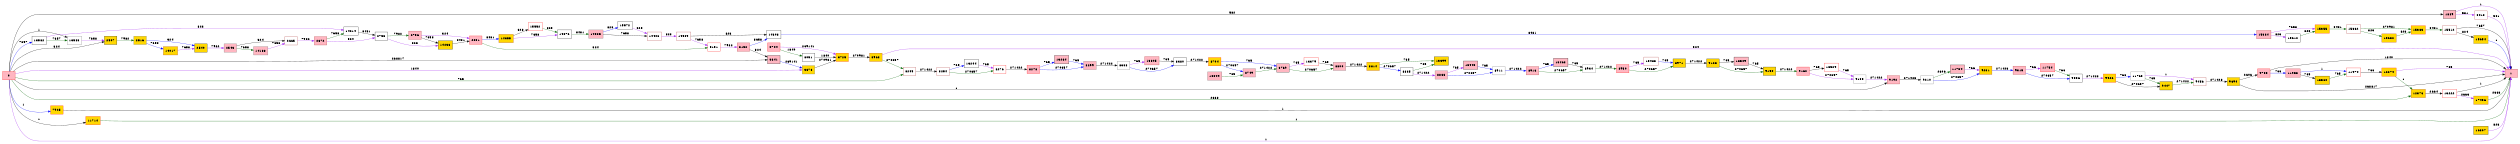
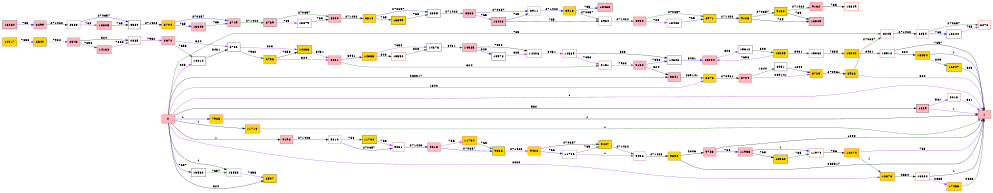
  digraph {
    rankdir=LR
    node [color=black fillcolor=white shape=rectangle style=filled]
    edge [color=black]
    1889 [fillcolor=lightpink]
    1 [color=brown fillcolor=lightpink]
    8018 [color=brown]
    2507 [fillcolor=gold]
-   2516 [color=gray40 fillcolor=gold]
    2540 [fillcolor=gold]
    14017 [color=brown fillcolor=gold]
    2543 [color=gray40 fillcolor=lightpink]
    2665 [color=brown]
    14138 [color=gray40 fillcolor=lightpink]
    2672 [color=brown fillcolor=lightpink]
    2753
    14214
-   2756 [color=brown fillcolor=lightpink]
+   2756 [color=brown fillcolor=gold]
    14236 [fillcolor=gold]
    2831 [color=red fillcolor=lightpink]
    3151 [color=red]
    14355 [color=brown fillcolor=gold]
    3152 [color=brown fillcolor=lightpink]
    14376
    15552 [color=red]
    3641 [fillcolor=lightpink]
    14608
    14385 [color=gray40 fillcolor=lightpink]
    3678 [color=gray40 fillcolor=gold]
    15334 [color=brown fillcolor=lightpink]
    3704 [color=red fillcolor=lightpink]
    15355 [color=red fillcolor=gold]
    15612
    3725 [color=red fillcolor=gold]
    8051
    3963 [color=brown fillcolor=gold]
    8245 [color=brown]
    8254 [color=brown]
    8276 [color=red]
    13244
    7925 [color=red fillcolor=gold]
-   8278 [color=red fillcolor=lightpink]
    8299 [color=gray40 fillcolor=lightpink]
    13264 [fillcolor=lightpink]
    8338 [color=gray40]
    8380
    13305 [color=brown fillcolor=lightpink]
    8704 [color=red fillcolor=gold]
    8749 [color=gray40 fillcolor=lightpink]
    13349 [color=gray40 fillcolor=lightpink]
    8769 [fillcolor=lightpink]
    8800 [color=gray40 fillcolor=lightpink]
    13379 [color=red]
    8814 [color=brown fillcolor=gold]
    8835
    13399 [fillcolor=gold]
    8866 [color=gray40 fillcolor=lightpink]
    8911 [color=gray40]
    13443 [fillcolor=lightpink]
-   8913 [color=brown fillcolor=lightpink]
+   8913 [color=brown fillcolor=gold]
    8934 [color=gray40]
    13463 [fillcolor=lightpink]
    8950 [color=red fillcolor=lightpink]
    8971 [fillcolor=gold]
    13483 [color=brown]
    9123 [fillcolor=gold]
    9150 [fillcolor=gold]
    13509 [fillcolor=lightpink]
    9162 [color=red fillcolor=lightpink]
-   9183 [color=gray40]
    13529 [color=red]
    9192 [color=brown fillcolor=lightpink]
    9210 [color=gray40]
-   9231 [color=brown fillcolor=gold]
-   11734 [fillcolor=lightpink]
+   9231 [color=brown]
+   11734 [fillcolor=gold]
    9315 [color=brown fillcolor=lightpink]
-   9336
-   11754 [color=red fillcolor=lightpink]
+   9336 [fillcolor=gold]
+   11754 [color=red fillcolor=gold]
    9426 [color=red fillcolor=gold]
    9447 [fillcolor=gold]
    11763 [color=gray40]
    9456 [color=brown]
    9694 [color=gray40 fillcolor=gold]
    9733 [color=red fillcolor=lightpink]
    11953 [color=brown fillcolor=lightpink]
    11974 [color=red]
    13560 [fillcolor=gold]
    12274 [color=red fillcolor=gold]
    11714 [color=red fillcolor=gold]
    12376 [color=brown fillcolor=gold]
    13222 [color=red]
    17456 [color=brown fillcolor=gold]
    13583 [color=gray40]
    13582
    14406 [color=brown]
    15572
    14589 [color=brown]
    15362 [color=brown]
    15383 [color=red fillcolor=gold]
-   15632 [color=brown fillcolor=gold]
    15512 [color=brown]
    15654 [color=gray40 fillcolor=gold]
    16307 [fillcolor=gold]
    0 [color=red fillcolor=lightpink]
    1889 -> 1 [color=purple label=1]
    1889 -> 8018 [color=purple label=581]
    8018 -> 1 [color=purple label=581]
-   2507 -> 2516 [color=darkgreen label=7982]
-   2516 -> 2540 [color=blue label=324]
-   2516 -> 14017 [color=blue label=7658]
    2540 -> 2543 [color=purple label=7982]
    14017 -> 2540 [color=purple label=7658]
    2543 -> 2665 [label=324]
    2543 -> 14138 [color=darkgreen label=7658]
    2665 -> 2672 [color=purple label=7982]
    14138 -> 2665 [color=purple label=7658]
    2672 -> 2753 [color=purple label=324]
    2672 -> 14214 [color=darkgreen label=7658]
    2753 -> 2756 [color=darkgreen label=7982]
    2753 -> 14236 [color=purple label=823]
    14214 -> 2753 [label=8481]
    2756 -> 14236 [label=7658]
    2756 -> 2831 [color=purple label=324]
-   14236 -> 2831 [label=8481]
+   14236 -> 2831 [color=purple label=8481]
    2831 -> 3151 [color=darkgreen label=324]
    2831 -> 14355 [color=blue label=8481]
    3151 -> 3152 [color=purple label=7982]
    14355 -> 14376 [color=purple label=7658]
    14355 -> 15552 [label=823]
    3152 -> 3641 [label=324]
-   3152 -> 14608 [color=blue label=8658]
+   3152 -> 14608 [color=blue label=7658]
    14376 -> 14385 [color=darkgreen label=8481]
    15552 -> 14376 [color=darkgreen label=823]
-   3641 -> 3678 [color=blue label=269141]
+   3641 -> 3678 [color=darkgreen label=269141]
    14608 -> 15334 [color=blue label=8481]
    14385 -> 14406 [label=7658]
    14385 -> 15572 [color=blue label=823]
-   3678 -> 3725 [label=270981]
-   15334 -> 15355 [color=purple label=7658]
+   3678 -> 3704 [label=270981]
+   15355 -> 15334 [color=purple label=7658]
    15334 -> 15612 [color=purple label=823]
    3704 -> 3725 [color=purple label=269141]
    3704 -> 8051 [color=darkgreen label=1840]
    15355 -> 15362 [color=darkgreen label=8481]
    15612 -> 15355 [color=darkgreen label=823]
    3725 -> 3963 [label=270981]
    8051 -> 3725 [label=1840]
    3963 -> 1 [color=purple label=324]
    3963 -> 8245 [color=darkgreen label=270657]
    8245 -> 8254 [label=271422]
    8254 -> 8276 [color=darkgreen label=270657]
    8254 -> 13244 [color=blue label=765]
-   8276 -> 8278 [label=271422]
    13244 -> 8276 [color=purple label=765]
    7925 -> 1 [label=1]
-   8278 -> 8299 [color=blue label=270657]
-   8278 -> 13264 [color=blue label=765]
    8299 -> 8338 [label=271422]
    13264 -> 8299 [color=blue label=765]
    8338 -> 8380 [color=blue label=270657]
    8338 -> 13305 [color=purple label=765]
    8380 -> 8704 [label=271422]
    13305 -> 8380 [label=765]
    8704 -> 8749 [color=blue label=270657]
-   8704 -> 8769 [color=blue label=765]
+   8704 -> 13349 [color=blue label=765]
    8749 -> 8769 [color=darkgreen label=271422]
    13349 -> 8749 [color=darkgreen label=765]
    8769 -> 8800 [color=darkgreen label=270657]
    8769 -> 13379 [color=purple label=765]
    8800 -> 8814 [label=271422]
    13379 -> 8800 [label=765]
    8814 -> 8835 [color=blue label=270657]
    8814 -> 13399 [color=darkgreen label=765]
    8835 -> 8866 [color=purple label=271422]
-   8835 -> 13399 [color=darkgreen label=765]
+   13399 -> 8835 [color=darkgreen label=765]
    8866 -> 8911 [color=blue label=270657]
    8866 -> 13443 [color=purple label=765]
    8911 -> 8913 [color=blue label=271422]
    13443 -> 8911 [color=blue label=765]
    8913 -> 8934 [color=darkgreen label=270657]
    8913 -> 13463 [color=blue label=765]
    8934 -> 8950 [color=darkgreen label=271422]
-   13463 -> 8934 [label=765]
+   13443 -> 8934 [label=765]
    8950 -> 8971 [color=darkgreen label=270657]
    8950 -> 13483 [color=purple label=765]
    8971 -> 9123 [label=271422]
    13483 -> 8971 [color=blue label=765]
    9123 -> 9150 [color=darkgreen label=270657]
    9123 -> 13509 [label=765]
    9150 -> 9162 [color=darkgreen label=271422]
-   13509 -> 9150 [label=765]
-   9162 -> 9183 [color=purple label=270657]
+   9150 -> 13509 [label=765]
    9162 -> 13529 [label=765]
-   9183 -> 9192 [color=purple label=271422]
-   13529 -> 9183 [color=purple label=765]
    9192 -> 9210 [label=271423]
    9210 -> 9231 [color=blue label=270657]
-   9210 -> 11734 [color=darkgreen label=2606]
+   9210 -> 11734 [color=darkgreen label=766]
    9231 -> 9315 [color=blue label=271423]
    11734 -> 9231 [color=purple label=766]
    9315 -> 9336 [color=blue label=270657]
    9315 -> 11754 [color=purple label=766]
    9336 -> 9426 [color=purple label=271423]
    11754 -> 9336 [color=darkgreen label=766]
    9426 -> 9447 [label=270657]
    9426 -> 11763 [color=blue label=766]
    9447 -> 9456 [color=darkgreen label=271422]
    11763 -> 9447 [color=darkgreen label=765]
    11763 -> 9456 [color=purple label=1]
    9456 -> 9694 [label=271423]
    9694 -> 1 [label=268817]
    9694 -> 9733 [label=2606]
    9733 -> 1 [label=1840]
    9733 -> 11953 [color=blue label=766]
    11953 -> 11974 [color=blue label=1]
    11953 -> 13560 [label=765]
    11974 -> 12274 [label=766]
    13560 -> 11974 [color=darkgreen label=765]
    12274 -> 1 [color=purple label=765]
    12274 -> 12376 [color=darkgreen label=1]
    11714 -> 1 [color=darkgreen label=1]
    12376 -> 13222 [label=2664]
    13222 -> 1 [label=1]
    13222 -> 17456 [color=purple label=2663]
    17456 -> 1 [color=darkgreen label=2663]
    13583 -> 2507 [color=purple label=7658]
    13582 -> 13583 [color=darkgreen label=7657]
-   14406 -> 14589 [color=purple label=823]
+   14406 -> 14589 [color=purple label=8481]
    15572 -> 14406 [color=purple label=823]
    14589 -> 3151 [color=purple label=7658]
    14589 -> 14608 [label=823]
-   15362 -> 15383 [color=darkgreen label=270981]
-   15362 -> 15632 [color=darkgreen label=823]
+   15362 -> 15383 [color=darkgreen label=7658]
    15383 -> 15512 [color=darkgreen label=8481]
-   15632 -> 15383 [color=darkgreen label=823]
    15512 -> 1 [label=7657]
    15512 -> 15654 [label=824]
    15654 -> 1 [color=blue label=1]
-   16307 -> 1 [color=purple label=823]
+   15654 -> 16307 [color=darkgreen label=823]
+   16307 -> 1 [color=darkgreen label=823]
    0 -> 1889 [label=582]
    0 -> 1 [color=purple label=1]
    0 -> 2507 [label=324]
-   13582 -> 14214 [color=purple label=823]
+   0 -> 14214 [color=purple label=823]
    0 -> 3641 [label=268817]
    0 -> 3678 [color=purple label=1840]
    0 -> 8245 [color=darkgreen label=765]
    0 -> 7925 [color=blue label=1]
    0 -> 9192 [label=1]
    0 -> 11714 [label=1]
-   0 -> 12376 [color=darkgreen label=2663]
+   0 -> 12376 [color=purple label=2663]
    0 -> 13583 [label=1]
    0 -> 13582 [color=blue label=7657]
  }
